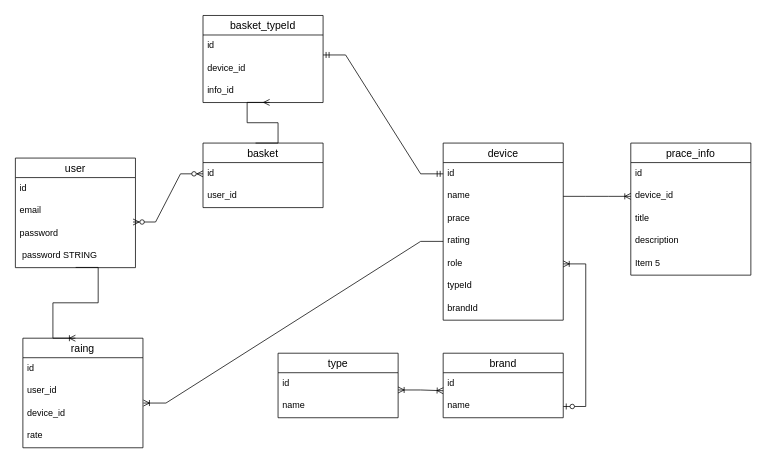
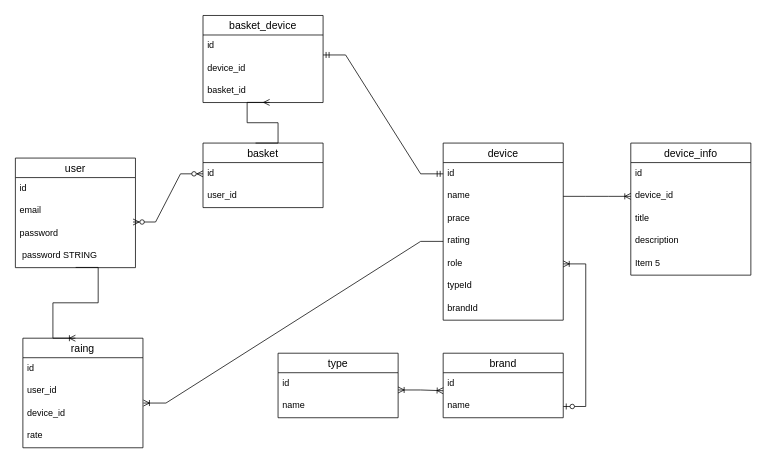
  <mxCell id="0" />
  <mxCell id="1" parent="0" />
  <mxCell id="2" value="user" style="swimlane;fontStyle=0;childLayout=stackLayout;horizontal=1;startSize=26;horizontalStack=0;resizeParent=1;resizeParentMax=0;resizeLast=0;collapsible=1;marginBottom=0;align=center;fontSize=14;" parent="1" vertex="1"><mxGeometry x="20" y="210" width="160" height="146" as="geometry" /></mxCell>
  <mxCell id="3" value="id" style="text;strokeColor=none;fillColor=none;spacingLeft=4;spacingRight=4;overflow=hidden;rotatable=0;points=[[0,0.5],[1,0.5]];portConstraint=eastwest;fontSize=12;" parent="2" vertex="1"><mxGeometry y="26" width="160" height="30" as="geometry" /></mxCell>
  <mxCell id="4" value="email" style="text;strokeColor=none;fillColor=none;spacingLeft=4;spacingRight=4;overflow=hidden;rotatable=0;points=[[0,0.5],[1,0.5]];portConstraint=eastwest;fontSize=12;" parent="2" vertex="1"><mxGeometry y="56" width="160" height="30" as="geometry" /></mxCell>
  <mxCell id="5" value="password " style="text;strokeColor=none;fillColor=none;spacingLeft=4;spacingRight=4;overflow=hidden;rotatable=0;points=[[0,0.5],[1,0.5]];portConstraint=eastwest;fontSize=12;" parent="2" vertex="1"><mxGeometry y="86" width="160" height="30" as="geometry" /></mxCell>
  <mxCell id="6" value=" password STRING" style="text;strokeColor=none;fillColor=none;spacingLeft=4;spacingRight=4;overflow=hidden;rotatable=0;points=[[0,0.5],[1,0.5]];portConstraint=eastwest;fontSize=12;" parent="2" vertex="1"><mxGeometry y="116" width="160" height="30" as="geometry" /></mxCell>
  <mxCell id="7" value="basket" style="swimlane;fontStyle=0;childLayout=stackLayout;horizontal=1;startSize=26;horizontalStack=0;resizeParent=1;resizeParentMax=0;resizeLast=0;collapsible=1;marginBottom=0;align=center;fontSize=14;" parent="1" vertex="1"><mxGeometry x="270" y="190" width="160" height="86" as="geometry" /></mxCell>
  <mxCell id="8" value="id" style="text;strokeColor=none;fillColor=none;spacingLeft=4;spacingRight=4;overflow=hidden;rotatable=0;points=[[0,0.5],[1,0.5]];portConstraint=eastwest;fontSize=12;" parent="7" vertex="1"><mxGeometry y="26" width="160" height="30" as="geometry" /></mxCell>
  <mxCell id="9" value="user_id" style="text;strokeColor=none;fillColor=none;spacingLeft=4;spacingRight=4;overflow=hidden;rotatable=0;points=[[0,0.5],[1,0.5]];portConstraint=eastwest;fontSize=12;" parent="7" vertex="1"><mxGeometry y="56" width="160" height="30" as="geometry" /></mxCell>
  <mxCell id="10" value="" style="edgeStyle=entityRelationEdgeStyle;fontSize=12;html=1;endArrow=ERzeroToMany;endFill=1;startArrow=ERzeroToMany;rounded=0;exitX=0.98;exitY=-0.027;exitDx=0;exitDy=0;exitPerimeter=0;" parent="1" source="5" target="8" edge="1"><mxGeometry width="100" height="100" relative="1" as="geometry"><mxPoint x="180" y="360" as="sourcePoint" /><mxPoint x="280" y="260" as="targetPoint" /></mxGeometry></mxCell>
  <mxCell id="11" value="device" style="swimlane;fontStyle=0;childLayout=stackLayout;horizontal=1;startSize=26;horizontalStack=0;resizeParent=1;resizeParentMax=0;resizeLast=0;collapsible=1;marginBottom=0;align=center;fontSize=14;" parent="1" vertex="1"><mxGeometry x="590" y="190" width="160" height="236" as="geometry" /></mxCell>
  <mxCell id="12" value="id" style="text;strokeColor=none;fillColor=none;spacingLeft=4;spacingRight=4;overflow=hidden;rotatable=0;points=[[0,0.5],[1,0.5]];portConstraint=eastwest;fontSize=12;" parent="11" vertex="1"><mxGeometry y="26" width="160" height="30" as="geometry" /></mxCell>
  <mxCell id="13" value="name" style="text;strokeColor=none;fillColor=none;spacingLeft=4;spacingRight=4;overflow=hidden;rotatable=0;points=[[0,0.5],[1,0.5]];portConstraint=eastwest;fontSize=12;" parent="11" vertex="1"><mxGeometry y="56" width="160" height="30" as="geometry" /></mxCell>
  <mxCell id="14" value="prace" style="text;strokeColor=none;fillColor=none;spacingLeft=4;spacingRight=4;overflow=hidden;rotatable=0;points=[[0,0.5],[1,0.5]];portConstraint=eastwest;fontSize=12;" parent="11" vertex="1"><mxGeometry y="86" width="160" height="30" as="geometry" /></mxCell>
  <mxCell id="15" value="rating" style="text;strokeColor=none;fillColor=none;spacingLeft=4;spacingRight=4;overflow=hidden;rotatable=0;points=[[0,0.5],[1,0.5]];portConstraint=eastwest;fontSize=12;" parent="11" vertex="1"><mxGeometry y="116" width="160" height="30" as="geometry" /></mxCell>
  <mxCell id="16" value="role" style="text;strokeColor=none;fillColor=none;spacingLeft=4;spacingRight=4;overflow=hidden;rotatable=0;points=[[0,0.5],[1,0.5]];portConstraint=eastwest;fontSize=12;" parent="11" vertex="1"><mxGeometry y="146" width="160" height="30" as="geometry" /></mxCell>
  <mxCell id="17" value="typeId" style="text;strokeColor=none;fillColor=none;spacingLeft=4;spacingRight=4;overflow=hidden;rotatable=0;points=[[0,0.5],[1,0.5]];portConstraint=eastwest;fontSize=12;" parent="11" vertex="1"><mxGeometry y="176" width="160" height="30" as="geometry" /></mxCell>
  <mxCell id="18" value="brandId" style="text;strokeColor=none;fillColor=none;spacingLeft=4;spacingRight=4;overflow=hidden;rotatable=0;points=[[0,0.5],[1,0.5]];portConstraint=eastwest;fontSize=12;" parent="11" vertex="1"><mxGeometry y="206" width="160" height="30" as="geometry" /></mxCell>
  <mxCell id="19" value="brand" style="swimlane;fontStyle=0;childLayout=stackLayout;horizontal=1;startSize=26;horizontalStack=0;resizeParent=1;resizeParentMax=0;resizeLast=0;collapsible=1;marginBottom=0;align=center;fontSize=14;" parent="1" vertex="1"><mxGeometry x="590" y="470" width="160" height="86" as="geometry" /></mxCell>
  <mxCell id="20" value="id" style="text;strokeColor=none;fillColor=none;spacingLeft=4;spacingRight=4;overflow=hidden;rotatable=0;points=[[0,0.5],[1,0.5]];portConstraint=eastwest;fontSize=12;" parent="19" vertex="1"><mxGeometry y="26" width="160" height="30" as="geometry" /></mxCell>
  <mxCell id="21" value="name" style="text;strokeColor=none;fillColor=none;spacingLeft=4;spacingRight=4;overflow=hidden;rotatable=0;points=[[0,0.5],[1,0.5]];portConstraint=eastwest;fontSize=12;" parent="19" vertex="1"><mxGeometry y="56" width="160" height="30" as="geometry" /></mxCell>
  <mxCell id="22" value="type" style="swimlane;fontStyle=0;childLayout=stackLayout;horizontal=1;startSize=26;horizontalStack=0;resizeParent=1;resizeParentMax=0;resizeLast=0;collapsible=1;marginBottom=0;align=center;fontSize=14;" parent="1" vertex="1"><mxGeometry x="370" y="470" width="160" height="86" as="geometry" /></mxCell>
  <mxCell id="23" value="id" style="text;strokeColor=none;fillColor=none;spacingLeft=4;spacingRight=4;overflow=hidden;rotatable=0;points=[[0,0.5],[1,0.5]];portConstraint=eastwest;fontSize=12;" parent="22" vertex="1"><mxGeometry y="26" width="160" height="30" as="geometry" /></mxCell>
  <mxCell id="24" value="name" style="text;strokeColor=none;fillColor=none;spacingLeft=4;spacingRight=4;overflow=hidden;rotatable=0;points=[[0,0.5],[1,0.5]];portConstraint=eastwest;fontSize=12;" parent="22" vertex="1"><mxGeometry y="56" width="160" height="30" as="geometry" /></mxCell>
  <mxCell id="25" value="" style="edgeStyle=entityRelationEdgeStyle;fontSize=12;html=1;endArrow=ERoneToMany;startArrow=ERzeroToOne;rounded=0;exitX=1;exitY=0.5;exitDx=0;exitDy=0;entryX=1;entryY=0.5;entryDx=0;entryDy=0;" parent="1" source="21" target="16" edge="1"><mxGeometry width="100" height="100" relative="1" as="geometry"><mxPoint x="590" y="522" as="sourcePoint" /><mxPoint x="590" y="380" as="targetPoint" /></mxGeometry></mxCell>
  <mxCell id="26" value="" style="edgeStyle=entityRelationEdgeStyle;fontSize=12;html=1;endArrow=ERoneToMany;startArrow=ERoneToMany;rounded=0;" parent="1" edge="1"><mxGeometry width="100" height="100" relative="1" as="geometry"><mxPoint x="530" y="519" as="sourcePoint" /><mxPoint x="590" y="520" as="targetPoint" /></mxGeometry></mxCell>
- <mxCell id="27" value="prace_info" style="swimlane;fontStyle=0;childLayout=stackLayout;horizontal=1;startSize=26;horizontalStack=0;resizeParent=1;resizeParentMax=0;resizeLast=0;collapsible=1;marginBottom=0;align=center;fontSize=14;" parent="1" vertex="1"><mxGeometry x="840" y="190" width="160" height="176" as="geometry" /></mxCell>
+ <mxCell id="27" value="device_info" style="swimlane;fontStyle=0;childLayout=stackLayout;horizontal=1;startSize=26;horizontalStack=0;resizeParent=1;resizeParentMax=0;resizeLast=0;collapsible=1;marginBottom=0;align=center;fontSize=14;" parent="1" vertex="1"><mxGeometry x="840" y="190" width="160" height="176" as="geometry" /></mxCell>
  <mxCell id="28" value="id" style="text;strokeColor=none;fillColor=none;spacingLeft=4;spacingRight=4;overflow=hidden;rotatable=0;points=[[0,0.5],[1,0.5]];portConstraint=eastwest;fontSize=12;" parent="27" vertex="1"><mxGeometry y="26" width="160" height="30" as="geometry" /></mxCell>
  <mxCell id="29" value="device_id" style="text;strokeColor=none;fillColor=none;spacingLeft=4;spacingRight=4;overflow=hidden;rotatable=0;points=[[0,0.5],[1,0.5]];portConstraint=eastwest;fontSize=12;" parent="27" vertex="1"><mxGeometry y="56" width="160" height="30" as="geometry" /></mxCell>
  <mxCell id="30" value="title" style="text;strokeColor=none;fillColor=none;spacingLeft=4;spacingRight=4;overflow=hidden;rotatable=0;points=[[0,0.5],[1,0.5]];portConstraint=eastwest;fontSize=12;" parent="27" vertex="1"><mxGeometry y="86" width="160" height="30" as="geometry" /></mxCell>
  <mxCell id="31" value="description" style="text;strokeColor=none;fillColor=none;spacingLeft=4;spacingRight=4;overflow=hidden;rotatable=0;points=[[0,0.5],[1,0.5]];portConstraint=eastwest;fontSize=12;" parent="27" vertex="1"><mxGeometry y="116" width="160" height="30" as="geometry" /></mxCell>
  <mxCell id="32" value="Item 5" style="text;strokeColor=none;fillColor=none;spacingLeft=4;spacingRight=4;overflow=hidden;rotatable=0;points=[[0,0.5],[1,0.5]];portConstraint=eastwest;fontSize=12;" parent="27" vertex="1"><mxGeometry y="146" width="160" height="30" as="geometry" /></mxCell>
- <mxCell id="33" value="basket_typeId" style="swimlane;fontStyle=0;childLayout=stackLayout;horizontal=1;startSize=26;horizontalStack=0;resizeParent=1;resizeParentMax=0;resizeLast=0;collapsible=1;marginBottom=0;align=center;fontSize=14;" parent="1" vertex="1"><mxGeometry x="270" y="20" width="160" height="116" as="geometry" /></mxCell>
+ <mxCell id="33" value="basket_device" style="swimlane;fontStyle=0;childLayout=stackLayout;horizontal=1;startSize=26;horizontalStack=0;resizeParent=1;resizeParentMax=0;resizeLast=0;collapsible=1;marginBottom=0;align=center;fontSize=14;" parent="1" vertex="1"><mxGeometry x="270" y="20" width="160" height="116" as="geometry" /></mxCell>
  <mxCell id="34" value="id" style="text;strokeColor=none;fillColor=none;spacingLeft=4;spacingRight=4;overflow=hidden;rotatable=0;points=[[0,0.5],[1,0.5]];portConstraint=eastwest;fontSize=12;" parent="33" vertex="1"><mxGeometry y="26" width="160" height="30" as="geometry" /></mxCell>
  <mxCell id="35" value="device_id" style="text;strokeColor=none;fillColor=none;spacingLeft=4;spacingRight=4;overflow=hidden;rotatable=0;points=[[0,0.5],[1,0.5]];portConstraint=eastwest;fontSize=12;" parent="33" vertex="1"><mxGeometry y="56" width="160" height="30" as="geometry" /></mxCell>
- <mxCell id="36" value="info_id" style="text;strokeColor=none;fillColor=none;spacingLeft=4;spacingRight=4;overflow=hidden;rotatable=0;points=[[0,0.5],[1,0.5]];portConstraint=eastwest;fontSize=12;" parent="33" vertex="1"><mxGeometry y="86" width="160" height="30" as="geometry" /></mxCell>
+ <mxCell id="36" value="basket_id" style="text;strokeColor=none;fillColor=none;spacingLeft=4;spacingRight=4;overflow=hidden;rotatable=0;points=[[0,0.5],[1,0.5]];portConstraint=eastwest;fontSize=12;" parent="33" vertex="1"><mxGeometry y="86" width="160" height="30" as="geometry" /></mxCell>
  <mxCell id="37" value="" style="edgeStyle=entityRelationEdgeStyle;fontSize=12;html=1;endArrow=ERmany;rounded=0;entryX=0.555;entryY=0.993;entryDx=0;entryDy=0;entryPerimeter=0;" parent="1" target="36" edge="1"><mxGeometry width="100" height="100" relative="1" as="geometry"><mxPoint x="340" y="190" as="sourcePoint" /><mxPoint x="430" y="160" as="targetPoint" /></mxGeometry></mxCell>
  <mxCell id="38" value="" style="edgeStyle=entityRelationEdgeStyle;fontSize=12;html=1;endArrow=ERmandOne;startArrow=ERmandOne;rounded=0;exitX=1;exitY=0.887;exitDx=0;exitDy=0;exitPerimeter=0;entryX=0;entryY=0.5;entryDx=0;entryDy=0;" parent="1" source="34" target="12" edge="1"><mxGeometry width="100" height="100" relative="1" as="geometry"><mxPoint x="470" y="70" as="sourcePoint" /><mxPoint x="780" y="60" as="targetPoint" /></mxGeometry></mxCell>
  <mxCell id="39" value="raing" style="swimlane;fontStyle=0;childLayout=stackLayout;horizontal=1;startSize=26;horizontalStack=0;resizeParent=1;resizeParentMax=0;resizeLast=0;collapsible=1;marginBottom=0;align=center;fontSize=14;" parent="1" vertex="1"><mxGeometry x="30" y="450" width="160" height="146" as="geometry" /></mxCell>
  <mxCell id="40" value="id" style="text;strokeColor=none;fillColor=none;spacingLeft=4;spacingRight=4;overflow=hidden;rotatable=0;points=[[0,0.5],[1,0.5]];portConstraint=eastwest;fontSize=12;" parent="39" vertex="1"><mxGeometry y="26" width="160" height="30" as="geometry" /></mxCell>
  <mxCell id="41" value="user_id" style="text;strokeColor=none;fillColor=none;spacingLeft=4;spacingRight=4;overflow=hidden;rotatable=0;points=[[0,0.5],[1,0.5]];portConstraint=eastwest;fontSize=12;" parent="39" vertex="1"><mxGeometry y="56" width="160" height="30" as="geometry" /></mxCell>
  <mxCell id="42" value="device_id" style="text;strokeColor=none;fillColor=none;spacingLeft=4;spacingRight=4;overflow=hidden;rotatable=0;points=[[0,0.5],[1,0.5]];portConstraint=eastwest;fontSize=12;" parent="39" vertex="1"><mxGeometry y="86" width="160" height="30" as="geometry" /></mxCell>
  <mxCell id="43" value="rate" style="text;strokeColor=none;fillColor=none;spacingLeft=4;spacingRight=4;overflow=hidden;rotatable=0;points=[[0,0.5],[1,0.5]];portConstraint=eastwest;fontSize=12;" parent="39" vertex="1"><mxGeometry y="116" width="160" height="30" as="geometry" /></mxCell>
  <mxCell id="44" value="" style="edgeStyle=entityRelationEdgeStyle;fontSize=12;html=1;endArrow=ERoneToMany;rounded=0;exitX=0.502;exitY=0.99;exitDx=0;exitDy=0;exitPerimeter=0;" parent="1" source="6" edge="1"><mxGeometry width="100" height="100" relative="1" as="geometry"><mxPoint x="10" y="341" as="sourcePoint" /><mxPoint x="100" y="450" as="targetPoint" /></mxGeometry></mxCell>
  <mxCell id="45" value="" style="edgeStyle=entityRelationEdgeStyle;fontSize=12;html=1;endArrow=ERoneToMany;rounded=0;entryX=1.004;entryY=1.014;entryDx=0;entryDy=0;entryPerimeter=0;exitX=0;exitY=0.5;exitDx=0;exitDy=0;" parent="1" source="15" target="41" edge="1"><mxGeometry width="100" height="100" relative="1" as="geometry"><mxPoint x="460" y="280" as="sourcePoint" /><mxPoint x="270" y="360" as="targetPoint" /></mxGeometry></mxCell>
  <mxCell id="46" value="" style="edgeStyle=entityRelationEdgeStyle;fontSize=12;html=1;endArrow=ERoneToMany;rounded=0;entryX=0;entryY=0.5;entryDx=0;entryDy=0;exitX=1;exitY=0.5;exitDx=0;exitDy=0;" parent="1" source="13" target="29" edge="1"><mxGeometry width="100" height="100" relative="1" as="geometry"><mxPoint x="740" y="310" as="sourcePoint" /><mxPoint x="840" y="210" as="targetPoint" /></mxGeometry></mxCell>
